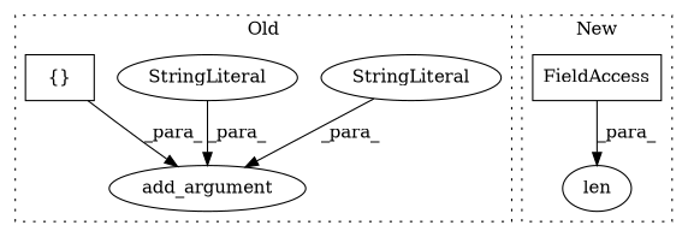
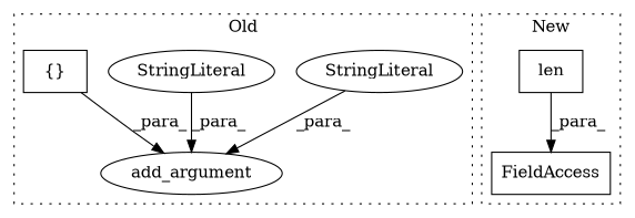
  digraph {
    fontname="DejaVu Serif"
    node [a=32 fontname="DejaVu Serif" shape=ellipse]
    edge [fontname="DejaVu Serif"]
    n1 [l="13,1" label=add_argument s="826,947"]
    n2 [a=45 l=10 label=StringLiteral s=839]
    n3 [a=45 l=3 label=StringLiteral s=850]
    n4 [a=4 l="1,1" label="{}" s="865,946" shape=box]
-   n5 [l="4,1" label=len s="1110,1126"]
+   n5 [l="4,1" label=len s="1110,1126" shape=box]
    n6 [a=22 l=12 label=FieldAccess s=1028 shape=box]
    subgraph cluster_1 {
      label=Old
      style=dotted
      n1
      n2
      n3
      n4
    }
    subgraph cluster_2 {
      label=New
      style=dotted
      n5
      n6
    }
    n2 -> n1 [label=_para_]
    n3 -> n1 [label=_para_]
    n4 -> n1 [label=_para_]
-   n6 -> n5 [label=_para_]
+   n5 -> n6 [label=_para_]
  }
